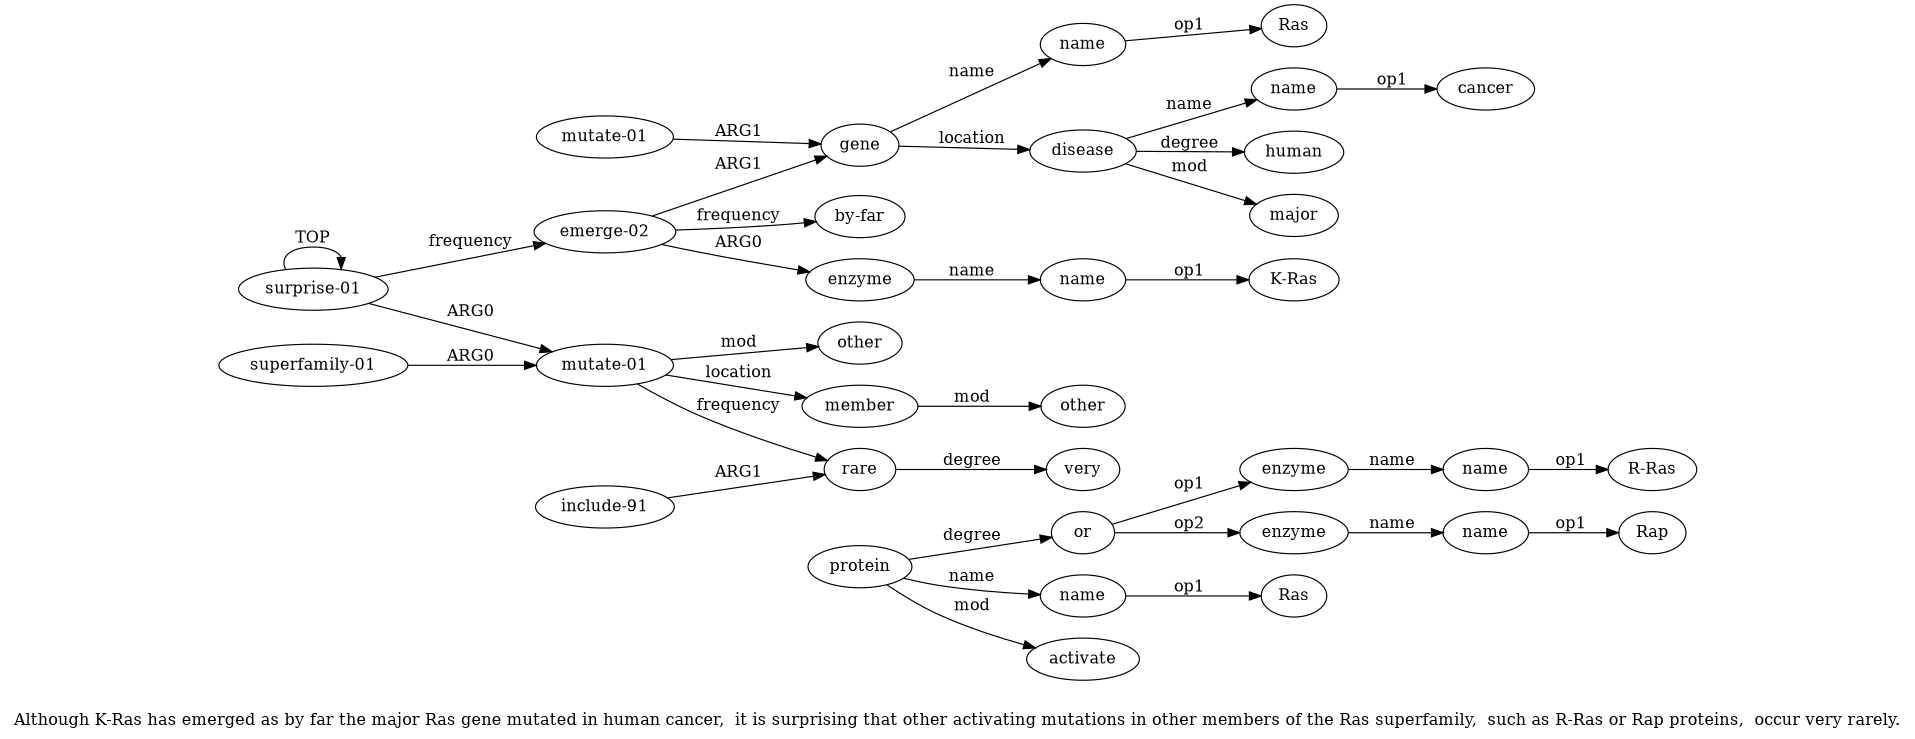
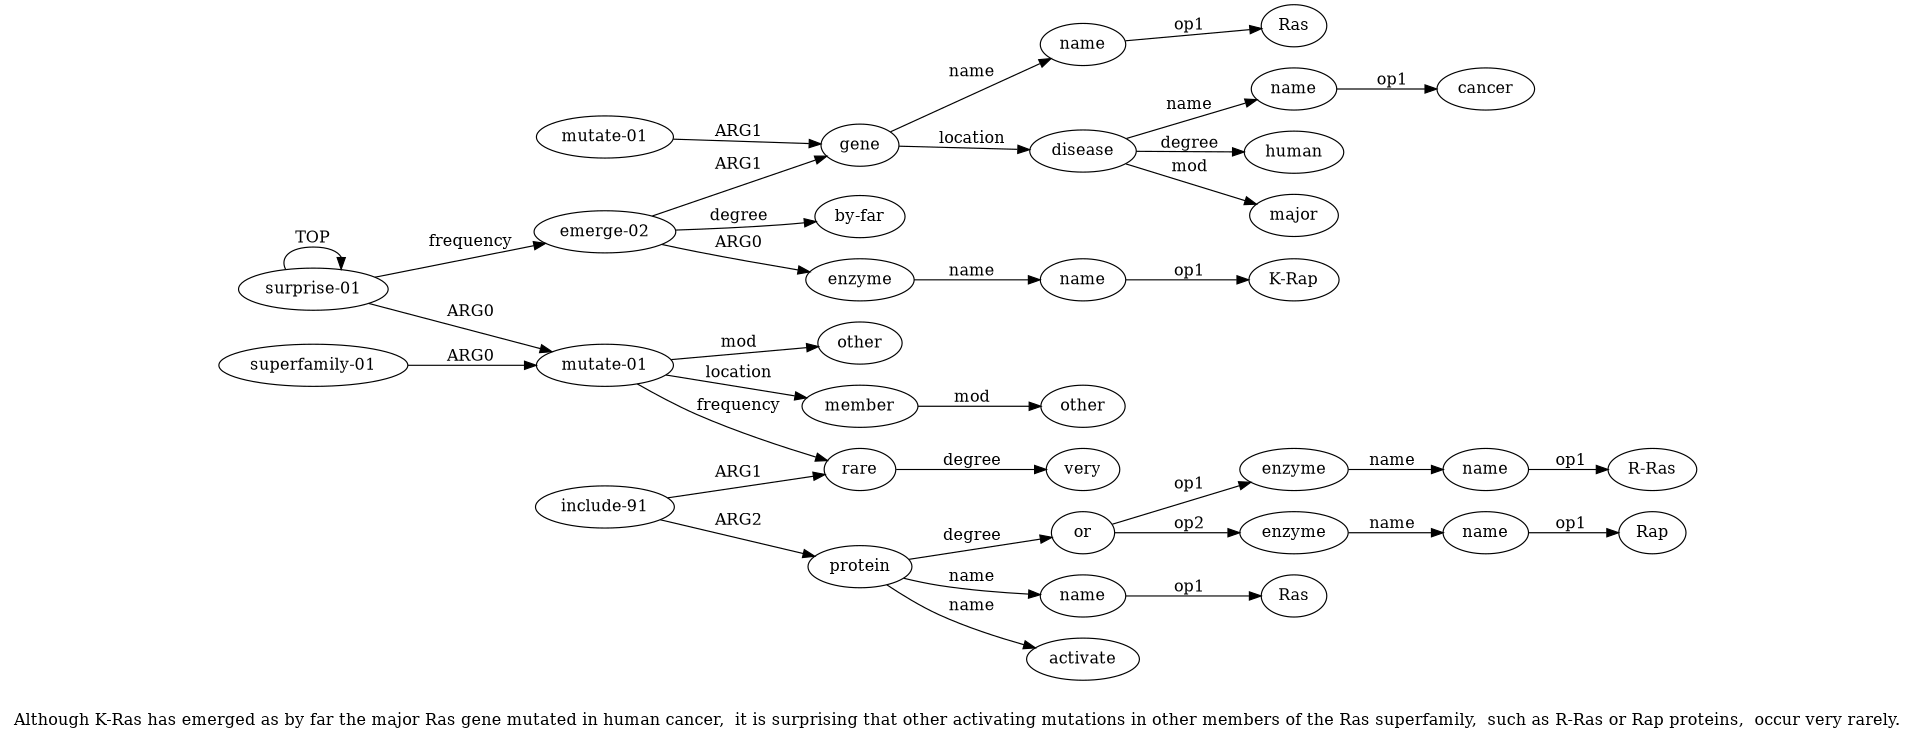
  digraph {
    label="Although K-Ras has emerged as by far the major Ras gene mutated in human cancer,  it is surprising that other activating mutations in other members of the Ras superfamily,  such as R-Ras or Rap proteins,  occur very rarely."
    rankdir=LR
    node [color=black gold_ind=-1 gold_label=name test_ind=-1 test_label=name]
    edge [color=black gold_label=op1 test_label=op1]
    n1 [gold_ind=20 gold_label=gene label=gene test_ind=20 test_label=gene]
    n2 [gold_ind=21 label=name test_ind=21]
    n3 [gold_ind=24 gold_label=disease label=disease test_ind=24 test_label=disease]
    n4 [gold_label=Ras label=Ras test_label=Ras]
    n5 [gold_ind=22 gold_label=major label=major test_ind=22 test_label=major]
    n6 [gold_ind=25 label=name test_ind=25]
    n7 [gold_ind=26 gold_label=human label=human test_ind=26 test_label=human]
    n8 [gold_label=cancer label=cancer test_label=cancer]
    n9 [gold_ind=23 gold_label="mutate-01" label="mutate-01" test_ind=23 test_label="mutate-01"]
    n10 [gold_ind=27 gold_label="by-far" label="by-far" test_ind=27 test_label="by-far"]
    n11 [gold_label=Ras label=Ras test_label=Ras]
-   n12 [gold_label="K-Ras" label="K-Ras" test_label="K-Ras"]
+   n12 [gold_label="K-Ras" label="K-Rap" test_label="K-Ras"]
    n13 [gold_ind=15 gold_label=superfamily label=activate test_ind=15 test_label=superfamily]
    n14 [gold_ind=14 label=name test_ind=14]
    n15 [gold_label=Rap label=Rap test_label=Rap]
    n16 [gold_ind=17 gold_label="emerge-02" label="emerge-02" test_ind=17 test_label="emerge-02"]
    n17 [gold_ind=18 gold_label=enzyme label=enzyme test_ind=18 test_label=enzyme]
    n18 [gold_ind=19 label=name test_ind=19]
    n19 [gold_ind=16 gold_label=other label=other test_ind=16 test_label=other]
    n20 [gold_ind=11 gold_label=enzyme label=enzyme test_ind=11 test_label=enzyme]
    n21 [gold_ind=12 label=name test_ind=12]
    n22 [gold_label="R-Ras" label="R-Ras" test_label="R-Ras"]
    n23 [gold_ind=10 gold_label=or label=or test_ind=10 test_label=or]
    n24 [gold_ind=13 gold_label=enzyme label=enzyme test_ind=13 test_label=enzyme]
    n25 [gold_ind=1 gold_label="mutate-01" label="mutate-01" test_ind=1 test_label="mutate-01"]
    n26 [gold_ind=3 gold_label=rare label=rare test_ind=3 test_label=rare]
    n27 [gold_ind=5 gold_label=member label=member test_ind=5 test_label=member]
    n28 [gold_ind=4 gold_label=very label=very test_ind=4 test_label=very]
    n29 [gold_ind=6 gold_label=other label=other test_ind=6 test_label=other]
    n30 [gold_ind=0 gold_label="surprise-01" label="surprise-01" test_ind=0 test_label="surprise-01"]
    n31 [gold_ind=2 gold_label="activate-01" label="superfamily-01" test_ind=2 test_label="activate-01"]
    n32 [gold_ind=7 gold_label="include-91" label="include-91" test_ind=7 test_label="include-91"]
    n33 [gold_ind=8 gold_label=protein label=protein test_ind=8 test_label=protein]
    n34 [gold_ind=9 label=name test_ind=9]
    n1 -> n2 [gold_label=name label=name test_label=name]
    n1 -> n3 [gold_label=location label=location test_label=location]
    n2 -> n4 [label=op1]
    n3 -> n5 [gold_label=mod label=mod test_label=mod]
    n3 -> n6 [gold_label=name label=name test_label=name]
    n3 -> n7 [gold_label=mod label=degree test_label=mod]
    n6 -> n8 [label=op1]
    n9 -> n1 [gold_label=ARG1 label=ARG1 test_label=ARG1]
    n14 -> n15 [label=op1]
    n16 -> n1 [gold_label=ARG1 label=ARG1 test_label=ARG1]
-   n16 -> n10 [gold_label=degree label=frequency test_label=degree]
+   n16 -> n10 [gold_label=degree label=degree test_label=degree]
    n16 -> n17 [gold_label=ARG0 label=ARG0 test_label=ARG0]
    n17 -> n18 [gold_label=name label=name test_label=name]
    n18 -> n12 [label=op1]
    n20 -> n21 [gold_label=name label=name test_label=name]
    n21 -> n22 [label=op1]
    n23 -> n20 [label=op1]
    n23 -> n24 [gold_label=op2 label=op2 test_label=op2]
    n24 -> n14 [gold_label=name label=name test_label=name]
    n25 -> n19 [gold_label=mod label=mod test_label=mod]
    n25 -> n26 [gold_label=frequency label=frequency test_label=frequency]
    n25 -> n27 [gold_label=location label=location test_label=location]
    n26 -> n28 [gold_label=degree label=degree test_label=degree]
    n27 -> n29 [gold_label=mod label=mod test_label=mod]
    n30 -> n16 [gold_label=concession label=frequency test_label=concession]
    n30 -> n25 [gold_label=ARG0 label=ARG0 test_label=ARG0]
    n30 -> n30 [gold_label=TOP label=TOP test_label=TOP]
    n31 -> n25 [gold_label=ARG0 label=ARG0 test_label=ARG0]
    n32 -> n26 [gold_label=ARG1 label=ARG1 test_label=ARG1]
-   n33 -> n13 [gold_label=mod label=mod test_label=mod]
+   n32 -> n33 [gold_label=ARG2 label=ARG2 test_label=ARG2]
+   n33 -> n13 [gold_label=mod label=name test_label=mod]
    n33 -> n23 [gold_label=example label=degree test_label=example]
    n33 -> n34 [gold_label=name label=name test_label=name]
    n34 -> n11 [label=op1]
  }
